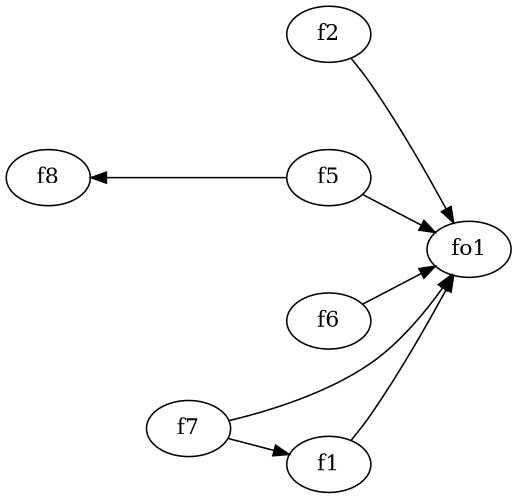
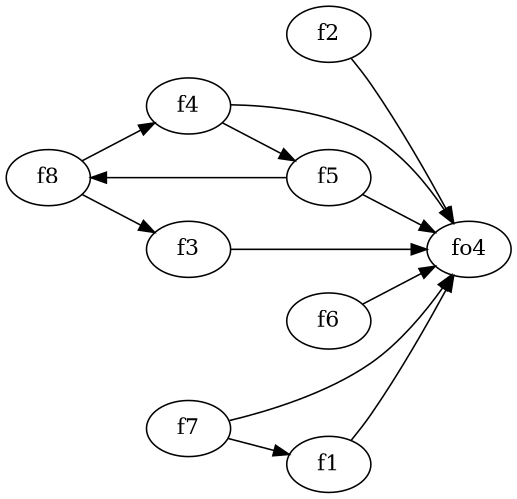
  strict digraph {
    rankdir=LR
    edge [weight=2]
    f1
-   fo1
+   fo1 [label=fo4]
    f2
+   f3
+   f4
    f5
    f8
    f6
    f7
    f1 -> fo1
    f2 -> fo1
+   f3 -> fo1
+   f4 -> fo1
+   f4 -> f5
    f5 -> fo1
    f5 -> f8
+   f8 -> f3
+   f8 -> f4
    f6 -> fo1
    f7 -> f1
    f7 -> fo1
  }
